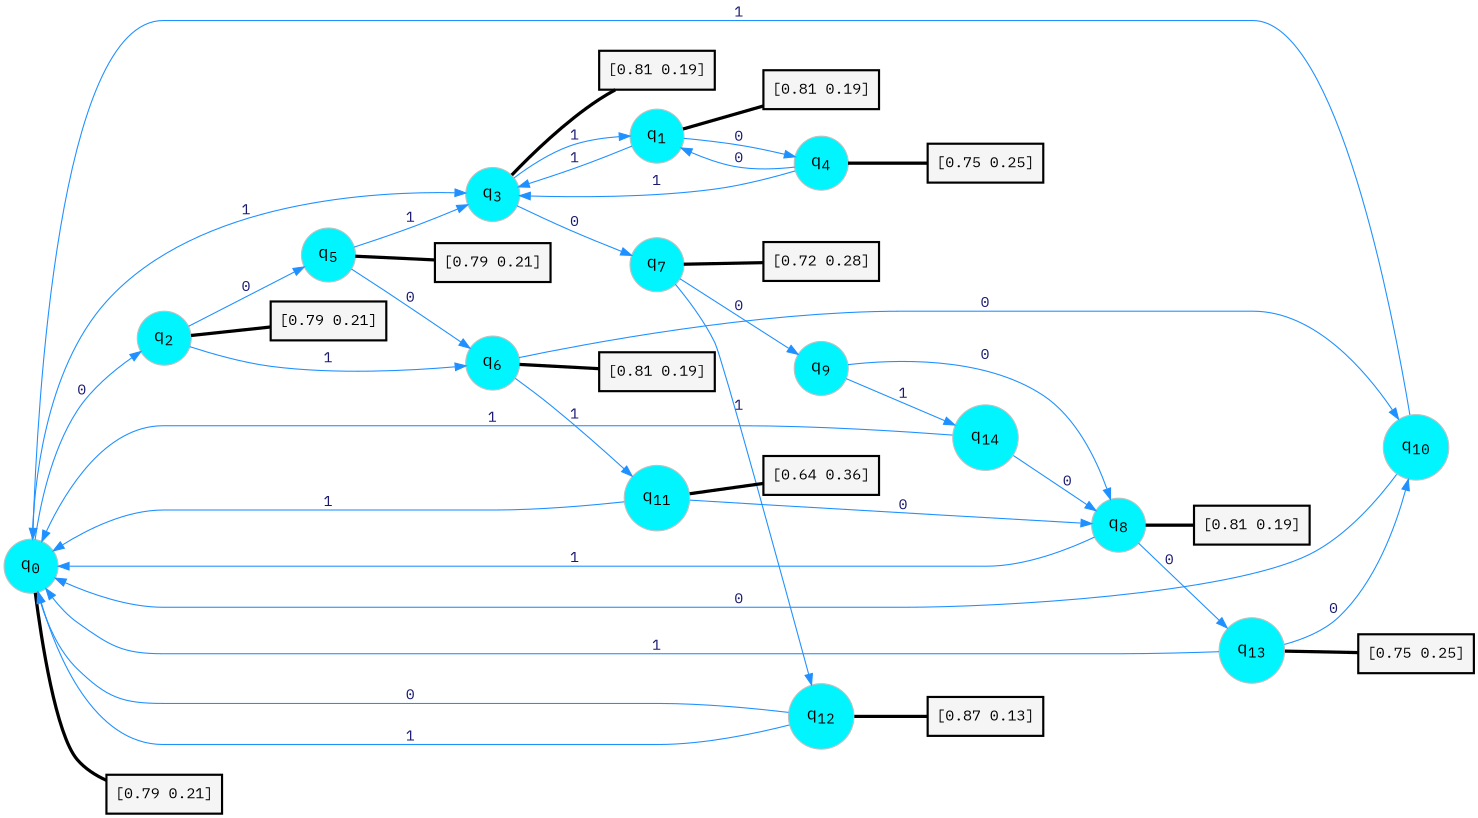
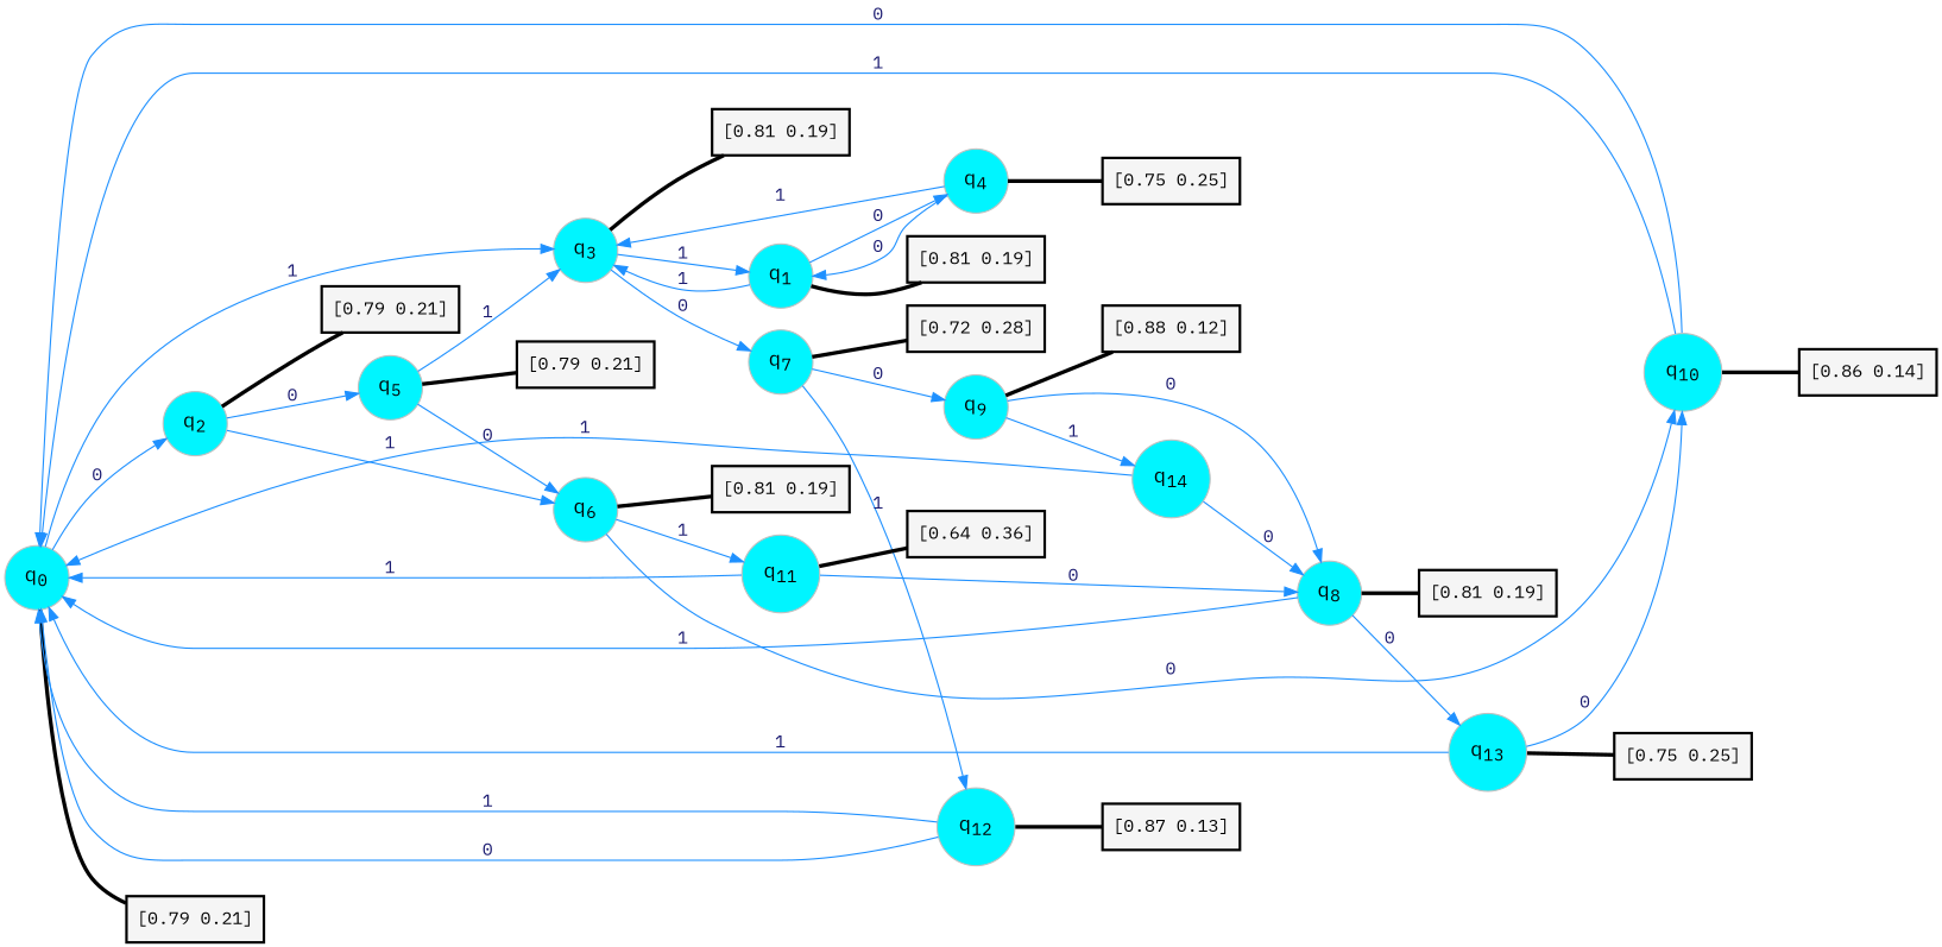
  digraph {
    fontname="IBM Plex Mono"
    rankdir=LR
    node [color=gray fillcolor=turquoise1 fontcolor=black fontname="IBM Plex Mono" fontsize=16 fontweight=bold shape=circle style=filled]
    edge [arrowsize=1 color=dodgerblue1 fontcolor=midnightblue fontname="IBM Plex Mono" fontweight=bold penwidth=1 style=solid weight=20]
    n1 [label=<q<SUB>0</SUB>>]
    n2 [label=<q<SUB>2</SUB>>]
    n3 [label=<q<SUB>3</SUB>>]
    n4 [color=black fillcolor=whitesmoke fontsize=14 label="[0.79 0.21]" penwidth=2 shape=box]
    n5 [label=<q<SUB>5</SUB>>]
    n6 [label=<q<SUB>6</SUB>>]
    n7 [color=black fillcolor=whitesmoke fontsize=14 label="[0.79 0.21]" penwidth=2 shape=box]
    n8 [label=<q<SUB>1</SUB>>]
    n9 [label=<q<SUB>7</SUB>>]
    n10 [color=black fillcolor=whitesmoke fontsize=14 label="[0.81 0.19]" penwidth=2 shape=box]
    n11 [label=<q<SUB>4</SUB>>]
    n12 [color=black fillcolor=whitesmoke fontsize=14 label="[0.81 0.19]" penwidth=2 shape=box]
    n13 [color=black fillcolor=whitesmoke fontsize=14 label="[0.75 0.25]" penwidth=2 shape=box]
    n14 [color=black fillcolor=whitesmoke fontsize=14 label="[0.79 0.21]" penwidth=2 shape=box]
    n15 [label=<q<SUB>10</SUB>>]
    n16 [label=<q<SUB>11</SUB>>]
    n17 [color=black fillcolor=whitesmoke fontsize=14 label="[0.81 0.19]" penwidth=2 shape=box]
    n18 [label=<q<SUB>9</SUB>>]
    n19 [label=<q<SUB>12</SUB>>]
    n20 [color=black fillcolor=whitesmoke fontsize=14 label="[0.72 0.28]" penwidth=2 shape=box]
+   n21 [color=black fillcolor=whitesmoke fontsize=14 label="[0.86 0.14]" penwidth=2 shape=box]
    n22 [label=<q<SUB>8</SUB>>]
    n23 [color=black fillcolor=whitesmoke fontsize=14 label="[0.64 0.36]" penwidth=2 shape=box]
    n24 [label=<q<SUB>14</SUB>>]
+   n25 [color=black fillcolor=whitesmoke fontsize=14 label="[0.88 0.12]" penwidth=2 shape=box]
    n26 [color=black fillcolor=whitesmoke fontsize=14 label="[0.87 0.13]" penwidth=2 shape=box]
    n27 [label=<q<SUB>13</SUB>>]
    n28 [color=black fillcolor=whitesmoke fontsize=14 label="[0.81 0.19]" penwidth=2 shape=box]
    n29 [color=black fillcolor=whitesmoke fontsize=14 label="[0.75 0.25]" penwidth=2 shape=box]
    n1 -> n2 [label=0]
    n1 -> n3 [label=1]
    n1 -> n4 [arrowhead=none color=black penwidth=3]
    n2 -> n5 [label=0]
    n2 -> n6 [label=1]
    n2 -> n7 [arrowhead=none color=black penwidth=3]
    n3 -> n8 [label=1]
    n3 -> n9 [label=0]
    n3 -> n10 [arrowhead=none color=black penwidth=3]
    n5 -> n3 [label=1]
    n5 -> n6 [label=0]
    n5 -> n14 [arrowhead=none color=black penwidth=3]
    n6 -> n15 [label=0]
    n6 -> n16 [label=1]
    n6 -> n17 [arrowhead=none color=black penwidth=3]
    n8 -> n3 [label=1]
    n8 -> n11 [label=0]
    n8 -> n12 [arrowhead=none color=black penwidth=3]
    n9 -> n18 [label=0]
    n9 -> n19 [label=1]
    n9 -> n20 [arrowhead=none color=black penwidth=3]
    n11 -> n3 [label=1]
    n11 -> n8 [label=0]
    n11 -> n13 [arrowhead=none color=black penwidth=3]
    n15 -> n1 [label=0]
    n15 -> n1 [label=1]
+   n15 -> n21 [arrowhead=none color=black penwidth=3]
    n16 -> n1 [label=1]
    n16 -> n22 [label=0]
    n16 -> n23 [arrowhead=none color=black penwidth=3]
    n18 -> n22 [label=0]
    n18 -> n24 [label=1]
+   n18 -> n25 [arrowhead=none color=black penwidth=3]
    n19 -> n1 [label=0]
    n19 -> n1 [label=1]
    n19 -> n26 [arrowhead=none color=black penwidth=3]
    n22 -> n1 [label=1]
    n22 -> n27 [label=0]
    n22 -> n28 [arrowhead=none color=black penwidth=3]
    n24 -> n1 [label=1]
    n24 -> n22 [label=0]
    n27 -> n1 [label=1]
    n27 -> n15 [label=0]
    n27 -> n29 [arrowhead=none color=black penwidth=3]
  }
